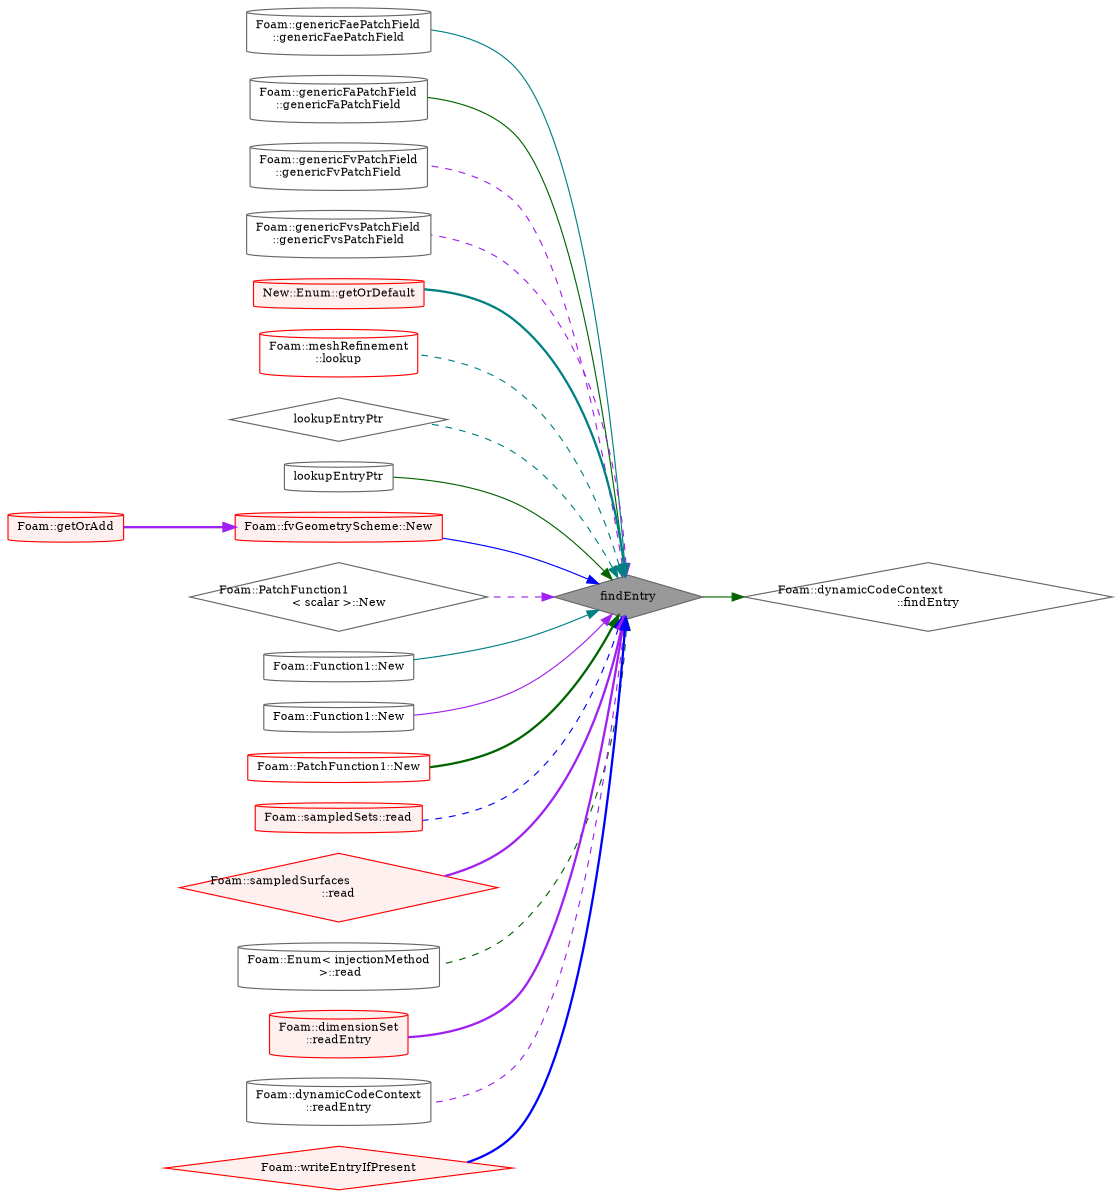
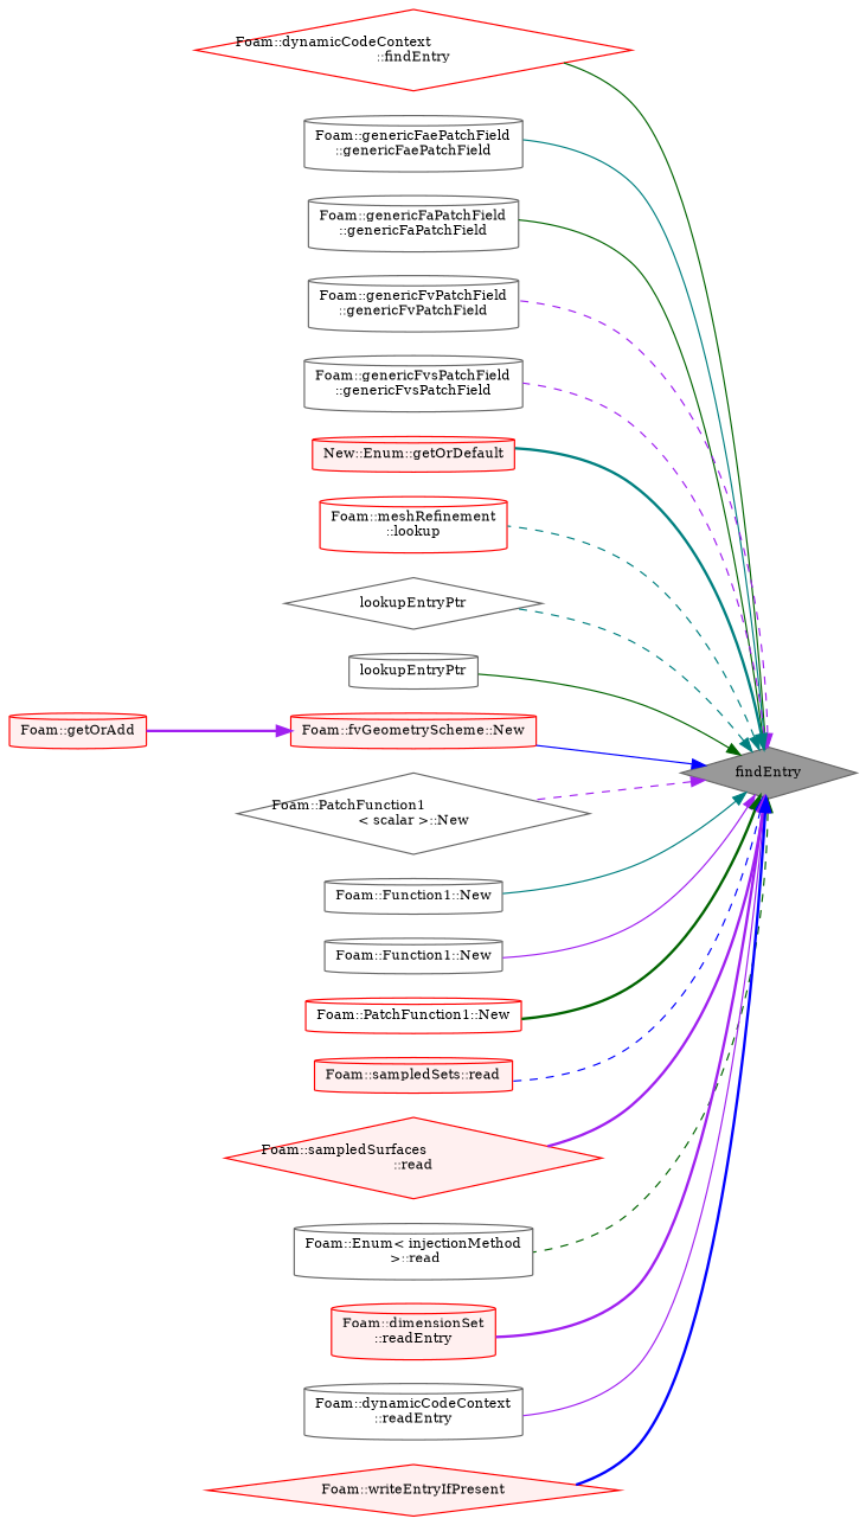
  digraph {
    fontname="DejaVu Serif"
    rankdir=RL
    node [color=grey40 fillcolor=white fontname="DejaVu Serif" fontsize=10 shape=cylinder style=filled]
    edge [color=purple dir=back fontname="DejaVu Serif" fontsize=10 labelfontname=Helvetica labelfontsize=10 style=solid]
    n1 [color=gray40 fillcolor=grey60 fontcolor=black height=0.2 label=findEntry shape=diamond width=0.4]
-   n2 [height=0.2 label="Foam::dynamicCodeContext\l::findEntry" shape=diamond width=0.4]
+   n2 [color=red height=0.2 label="Foam::dynamicCodeContext\l::findEntry" shape=diamond width=0.4]
    n3 [height=0.2 label="Foam::genericFaePatchField\l::genericFaePatchField" width=0.4]
    n4 [height=0.2 label="Foam::genericFaPatchField\l::genericFaPatchField" width=0.4]
    n5 [height=0.2 label="Foam::genericFvPatchField\l::genericFvPatchField" width=0.4]
    n6 [height=0.2 label="Foam::genericFvsPatchField\l::genericFvsPatchField" width=0.4]
    n7 [color=red fillcolor="#FFF0F0" height=0.2 label="New::Enum::getOrDefault" width=0.4]
    n8 [color=red height=0.2 label="Foam::meshRefinement\l::lookup" width=0.4]
    n9 [height=0.2 label=lookupEntryPtr shape=diamond width=0.4]
    n10 [height=0.2 label=lookupEntryPtr width=0.4]
    n11 [color=red fillcolor="#FFF0F0" height=0.2 label="Foam::fvGeometryScheme::New" width=0.4]
    n12 [height=0.2 label="Foam::PatchFunction1\l\< scalar \>::New" shape=diamond width=0.4]
    n13 [height=0.2 label="Foam::Function1::New" width=0.4]
    n14 [height=0.2 label="Foam::Function1::New" width=0.4]
    n15 [color=red height=0.2 label="Foam::PatchFunction1::New" width=0.4]
    n16 [color=red fillcolor="#FFF0F0" height=0.2 label="Foam::sampledSets::read" width=0.4]
    n17 [color=red fillcolor="#FFF0F0" height=0.2 label="Foam::sampledSurfaces\l::read" shape=diamond width=0.4]
    n18 [height=0.2 label="Foam::Enum\< injectionMethod\l \>::read" width=0.4]
    n19 [color=red fillcolor="#FFF0F0" height=0.2 label="Foam::dimensionSet\l::readEntry" width=0.4]
    n20 [height=0.2 label="Foam::dynamicCodeContext\l::readEntry" width=0.4]
    n21 [color=red fillcolor="#FFF0F0" height=0.2 label="Foam::writeEntryIfPresent" shape=diamond width=0.4]
    n22 [color=red fillcolor="#FFF0F0" height=0.2 label="Foam::getOrAdd" width=0.4]
-   n2 -> n1 [color=darkgreen]
+   n1 -> n2 [color=darkgreen]
    n1 -> n3 [color=teal]
    n1 -> n4 [color=darkgreen]
    n1 -> n5 [style=dashed]
    n1 -> n6 [style=dashed]
    n1 -> n7 [color=teal style=bold]
    n1 -> n8 [color=teal style=dashed]
    n1 -> n9 [color=teal style=dashed]
    n1 -> n10 [color=darkgreen]
    n1 -> n11 [color=blue]
    n1 -> n12 [style=dashed]
    n1 -> n13 [color=teal]
    n1 -> n14
    n1 -> n15 [color=darkgreen style=bold]
    n1 -> n16 [color=blue style=dashed]
    n1 -> n17 [style=bold]
    n1 -> n18 [color=darkgreen style=dashed]
    n1 -> n19 [style=bold]
-   n1 -> n20 [style=dashed]
+   n1 -> n20
    n1 -> n21 [color=blue style=bold]
    n11 -> n22 [style=bold]
  }
